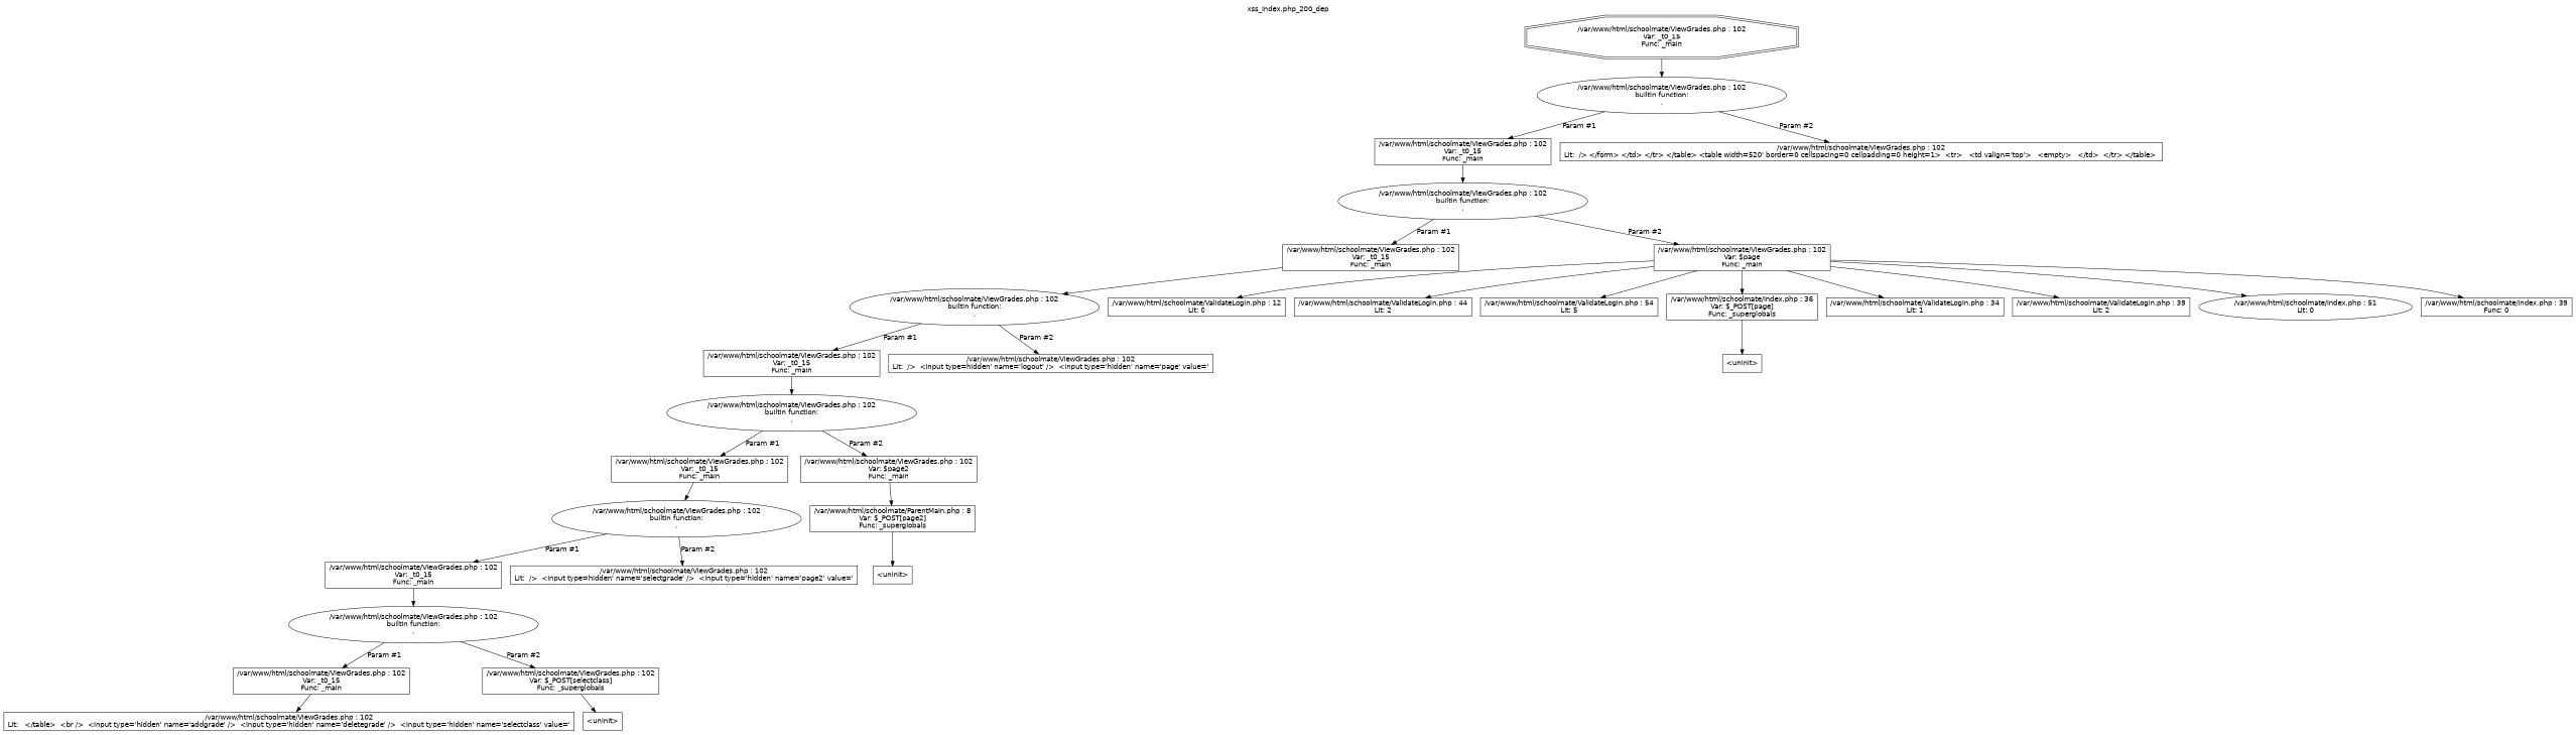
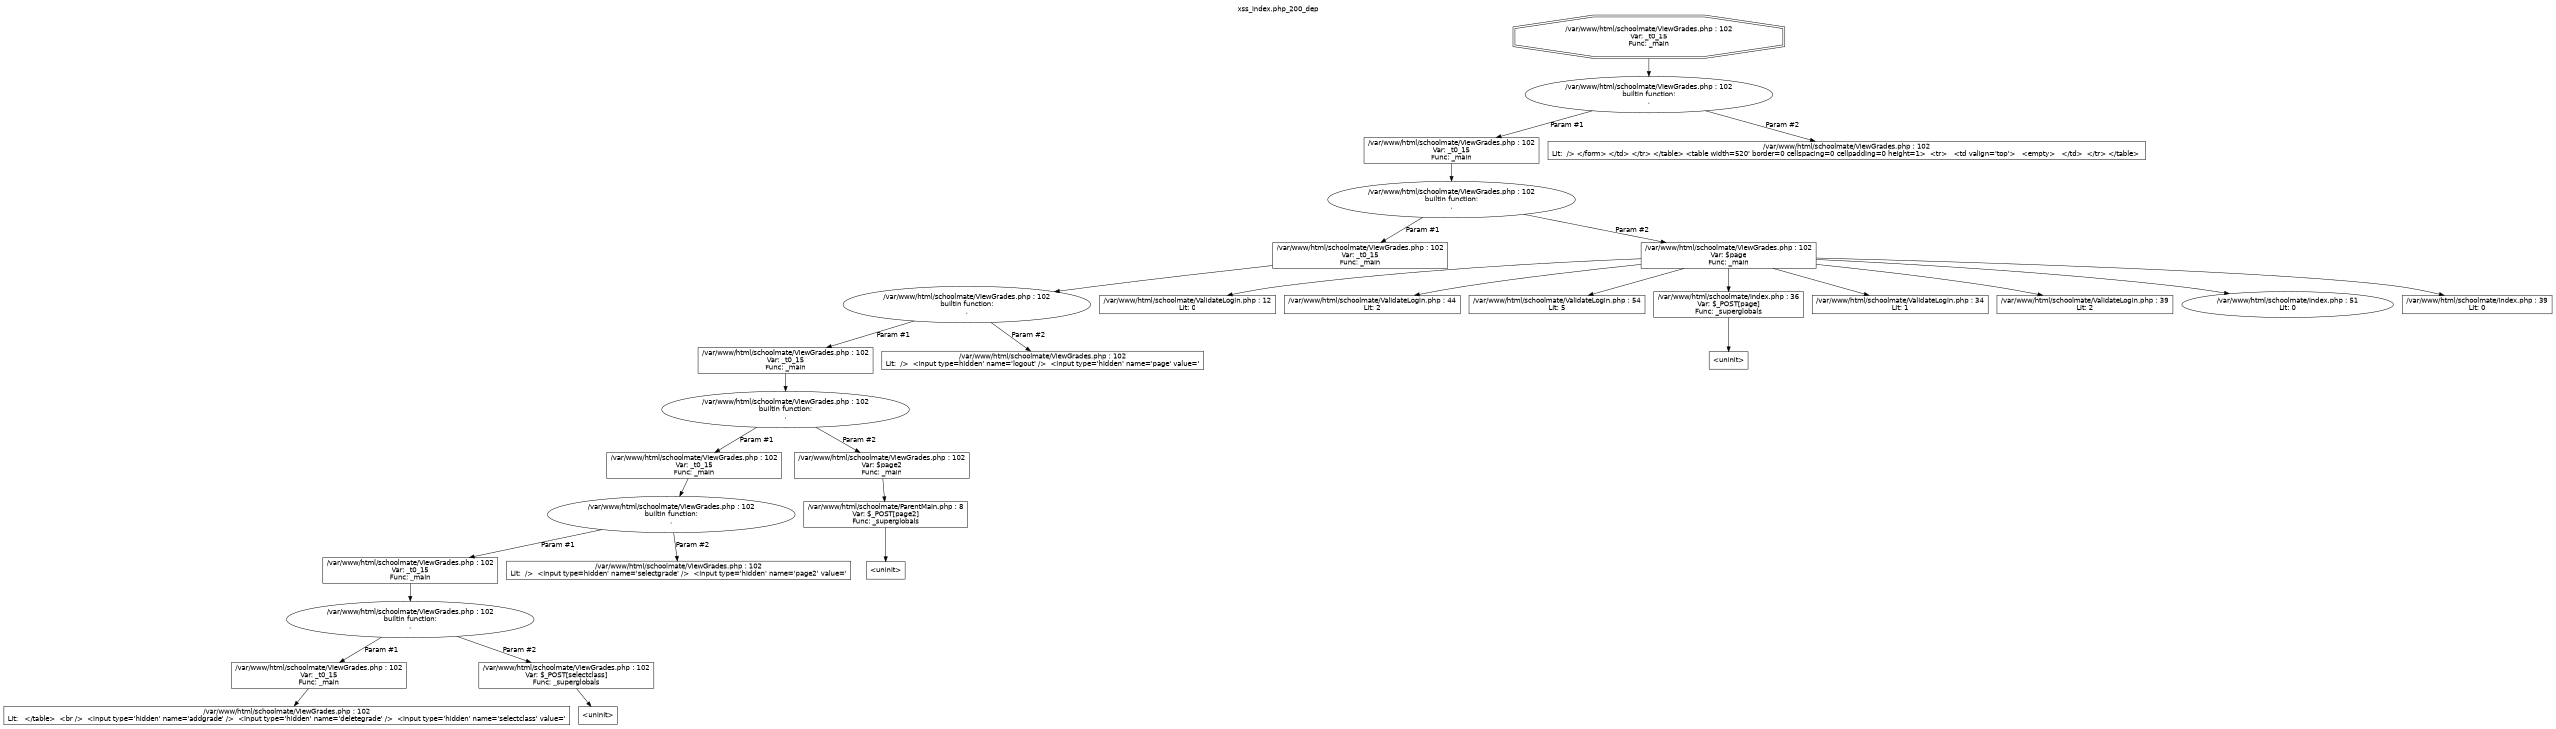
  digraph {
    fontname="DejaVu Sans"
    label="xss_index.php_200_dep"
    labelloc=t
    node [fontname="DejaVu Sans" shape=box]
    edge [fontname="DejaVu Sans"]
    n1 [label="/var/www/html/schoolmate/ViewGrades.php : 102\nVar: _t0_15\nFunc: _main\n" shape=doubleoctagon]
    n2 [label="/var/www/html/schoolmate/ViewGrades.php : 102\nbuiltin function:\n.\n" shape=ellipse]
    n3 [label="/var/www/html/schoolmate/ViewGrades.php : 102\nVar: _t0_15\nFunc: _main\n"]
    n4 [label="/var/www/html/schoolmate/ViewGrades.php : 102\nLit:  /> </form> </td> </tr> </table> <table width=520' border=0 cellspacing=0 cellpadding=0 height=1>  <tr>   <td valign='top'>   <empty>   </td>  </tr> </table> \n"]
    n5 [label="/var/www/html/schoolmate/ViewGrades.php : 102\nbuiltin function:\n.\n" shape=ellipse]
    n6 [label="/var/www/html/schoolmate/ViewGrades.php : 102\nVar: _t0_15\nFunc: _main\n"]
    n7 [label="/var/www/html/schoolmate/ViewGrades.php : 102\nVar: $page\nFunc: _main\n"]
    n8 [label="/var/www/html/schoolmate/ViewGrades.php : 102\nbuiltin function:\n.\n" shape=ellipse]
    n9 [label="/var/www/html/schoolmate/ValidateLogin.php : 12\nLit: 0\n"]
    n10 [label="/var/www/html/schoolmate/ValidateLogin.php : 44\nLit: 2\n"]
    n11 [label="/var/www/html/schoolmate/ValidateLogin.php : 54\nLit: 5\n"]
    n12 [label="/var/www/html/schoolmate/index.php : 36\nVar: $_POST[page]\nFunc: _superglobals\n"]
    n13 [label="/var/www/html/schoolmate/ValidateLogin.php : 34\nLit: 1\n"]
    n14 [label="/var/www/html/schoolmate/ValidateLogin.php : 39\nLit: 2\n"]
    n15 [label="/var/www/html/schoolmate/index.php : 51\nLit: 0\n" shape=ellipse]
-   n16 [label="/var/www/html/schoolmate/index.php : 39\nFunc: 0\n"]
+   n16 [label="/var/www/html/schoolmate/index.php : 39\nLit: 0\n"]
    n17 [label="/var/www/html/schoolmate/ViewGrades.php : 102\nVar: _t0_15\nFunc: _main\n"]
    n18 [label="/var/www/html/schoolmate/ViewGrades.php : 102\nLit:  />  <input type=hidden' name='logout' />  <input type='hidden' name='page' value='\n"]
    n19 [label="/var/www/html/schoolmate/ViewGrades.php : 102\nbuiltin function:\n.\n" shape=ellipse]
    n20 [label="/var/www/html/schoolmate/ViewGrades.php : 102\nVar: _t0_15\nFunc: _main\n"]
    n21 [label="/var/www/html/schoolmate/ViewGrades.php : 102\nVar: $page2\nFunc: _main\n"]
    n22 [label="/var/www/html/schoolmate/ViewGrades.php : 102\nbuiltin function:\n.\n" shape=ellipse]
    n23 [label="/var/www/html/schoolmate/ParentMain.php : 8\nVar: $_POST[page2]\nFunc: _superglobals\n"]
    n24 [label="/var/www/html/schoolmate/ViewGrades.php : 102\nVar: _t0_15\nFunc: _main\n"]
    n25 [label="/var/www/html/schoolmate/ViewGrades.php : 102\nLit:  />  <input type=hidden' name='selectgrade' />  <input type='hidden' name='page2' value='\n"]
    n26 [label="/var/www/html/schoolmate/ViewGrades.php : 102\nbuiltin function:\n.\n" shape=ellipse]
    n27 [label="/var/www/html/schoolmate/ViewGrades.php : 102\nVar: _t0_15\nFunc: _main\n"]
    n28 [label="/var/www/html/schoolmate/ViewGrades.php : 102\nVar: $_POST[selectclass]\nFunc: _superglobals\n"]
    n29 [label="/var/www/html/schoolmate/ViewGrades.php : 102\nLit:   </table>  <br />  <input type='hidden' name='addgrade' />  <input type='hidden' name='deletegrade' />  <input type='hidden' name='selectclass' value='\n"]
    n30 [label="<uninit>"]
    n31 [label="<uninit>"]
    n32 [label="<uninit>"]
    n1 -> n2
    n2 -> n3 [label="Param #1"]
    n2 -> n4 [label="Param #2"]
    n3 -> n5
    n5 -> n6 [label="Param #1"]
    n5 -> n7 [label="Param #2"]
    n6 -> n8
    n7 -> n9
    n7 -> n10
    n7 -> n11
    n7 -> n12
    n7 -> n13
    n7 -> n14
    n7 -> n15
    n7 -> n16
    n8 -> n17 [label="Param #1"]
    n8 -> n18 [label="Param #2"]
    n12 -> n32
    n17 -> n19
    n19 -> n20 [label="Param #1"]
    n19 -> n21 [label="Param #2"]
    n20 -> n22
    n21 -> n23
    n22 -> n24 [label="Param #1"]
    n22 -> n25 [label="Param #2"]
    n23 -> n31
    n24 -> n26
    n26 -> n27 [label="Param #1"]
    n26 -> n28 [label="Param #2"]
    n27 -> n29
    n28 -> n30
  }
